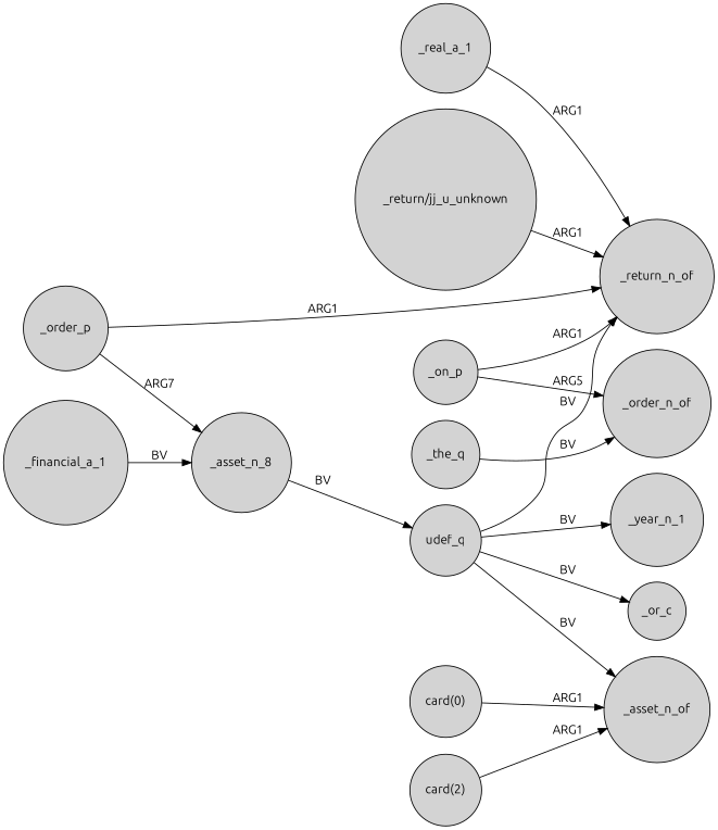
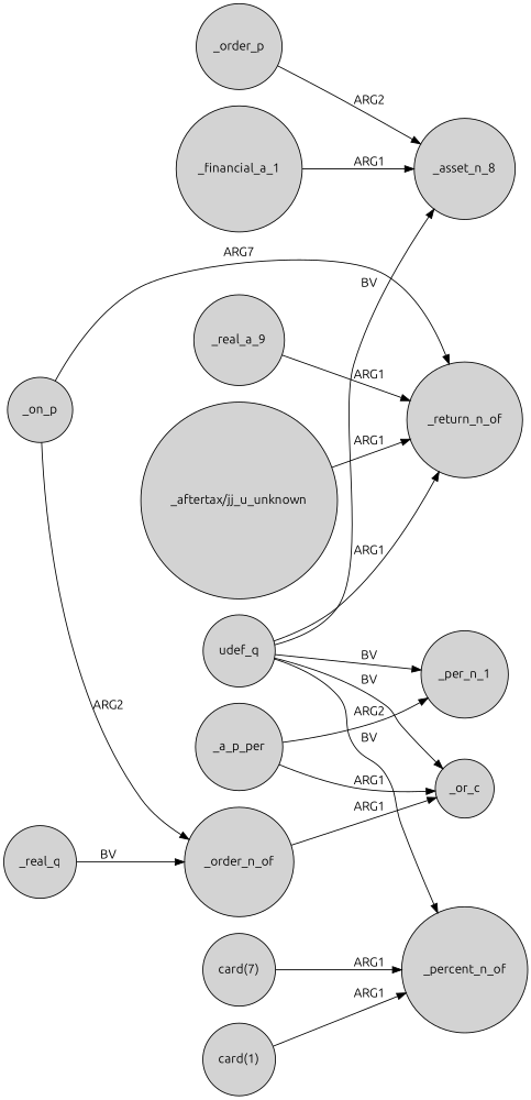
  digraph {
    fontname=Ubuntu
    rankdir=LR
    node [fontname=Ubuntu shape=circle style=filled]
    edge [fontname=Ubuntu]
    n1 [label=_order_p]
    _return_n_of
    n3 [label=_asset_n_8]
-   "card(1)" [label="card(0)"]
-   _percent_n_of [label=_asset_n_of]
+   "card(1)"
+   _percent_n_of
+   _a_p_per
    _or_c
-   _year_n_1
+   _year_n_1 [label=_per_n_1]
    _on_p
    _order_n_of
-   "card(2)"
+   "card(2)" [label="card(7)"]
    udef_q
-   _the_q
-   _real_a_1
-   "_aftertax/jj_u_unknown" [label="_return/jj_u_unknown"]
+   _the_q [label=_real_q]
+   _real_a_1 [label=_real_a_9]
+   "_aftertax/jj_u_unknown"
    _financial_a_1
-   n1 -> _return_n_of [label=ARG1]
-   n1 -> n3 [label=ARG7]
+   n1 -> n3 [label=ARG2]
    "card(1)" -> _percent_n_of [label=ARG1]
-   _on_p -> _return_n_of [label=ARG1]
-   _on_p -> _order_n_of [label=ARG5]
+   _a_p_per -> _or_c [label=ARG1]
+   _a_p_per -> _year_n_1 [label=ARG2]
+   _on_p -> _return_n_of [label=ARG7]
+   _on_p -> _order_n_of [label=ARG2]
+   _order_n_of -> _or_c [label=ARG1]
    "card(2)" -> _percent_n_of [label=ARG1]
-   udef_q -> _return_n_of [label=BV]
-   n3 -> udef_q [label=BV]
+   udef_q -> _return_n_of [label=ARG1]
+   udef_q -> n3 [label=BV]
    udef_q -> _percent_n_of [label=BV]
    udef_q -> _or_c [label=BV]
    udef_q -> _year_n_1 [label=BV]
    _the_q -> _order_n_of [label=BV]
    _real_a_1 -> _return_n_of [label=ARG1]
    "_aftertax/jj_u_unknown" -> _return_n_of [label=ARG1]
-   _financial_a_1 -> n3 [label=BV]
+   _financial_a_1 -> n3 [label=ARG1]
  }
